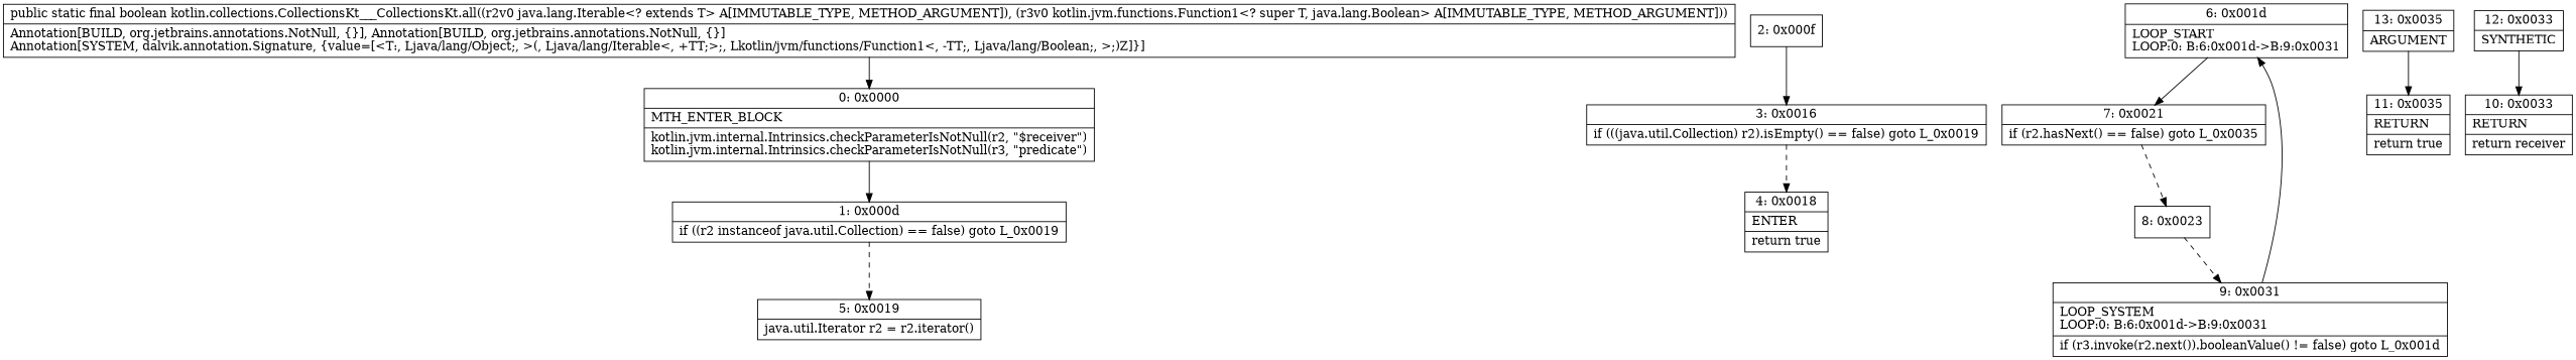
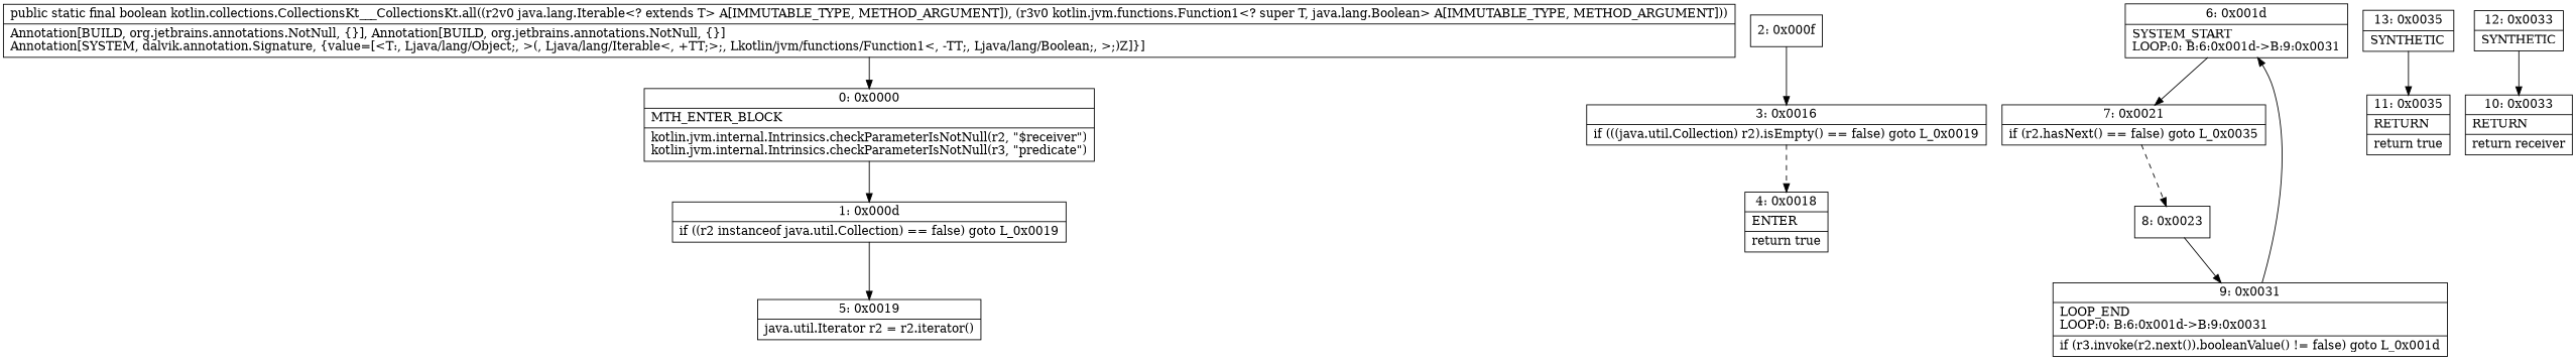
  digraph {
    node [shape=record]
    n1 [label="{0\:\ 0x0000|MTH_ENTER_BLOCK\l|kotlin.jvm.internal.Intrinsics.checkParameterIsNotNull(r2, \"$receiver\")\lkotlin.jvm.internal.Intrinsics.checkParameterIsNotNull(r3, \"predicate\")\l}"]
    n2 [label="{1\:\ 0x000d|if ((r2 instanceof java.util.Collection) == false) goto L_0x0019\l}"]
    n3 [label="{5\:\ 0x0019|java.util.Iterator r2 = r2.iterator()\l}"]
    n4 [label="{2\:\ 0x000f}"]
    n5 [label="{3\:\ 0x0016|if (((java.util.Collection) r2).isEmpty() == false) goto L_0x0019\l}"]
    n6 [label="{4\:\ 0x0018|ENTER\l|return true\l}"]
-   n7 [label="{6\:\ 0x001d|LOOP_START\lLOOP:0: B:6:0x001d\-\>B:9:0x0031\l}"]
+   n7 [label="{6\:\ 0x001d|SYSTEM_START\lLOOP:0: B:6:0x001d\-\>B:9:0x0031\l}"]
    n8 [label="{7\:\ 0x0021|if (r2.hasNext() == false) goto L_0x0035\l}"]
    n9 [label="{8\:\ 0x0023}"]
-   n10 [label="{9\:\ 0x0031|LOOP_SYSTEM\lLOOP:0: B:6:0x001d\-\>B:9:0x0031\l|if (r3.invoke(r2.next()).booleanValue() != false) goto L_0x001d\l}"]
-   n11 [label="{13\:\ 0x0035|ARGUMENT\l}"]
+   n10 [label="{9\:\ 0x0031|LOOP_END\lLOOP:0: B:6:0x001d\-\>B:9:0x0031\l|if (r3.invoke(r2.next()).booleanValue() != false) goto L_0x001d\l}"]
+   n11 [label="{13\:\ 0x0035|SYNTHETIC\l}"]
    n12 [label="{11\:\ 0x0035|RETURN\l|return true\l}"]
    n13 [label="{12\:\ 0x0033|SYNTHETIC\l}"]
    n14 [label="{10\:\ 0x0033|RETURN\l|return receiver\l}"]
    n15 [label="{public static final boolean kotlin.collections.CollectionsKt___CollectionsKt.all((r2v0 java.lang.Iterable\<? extends T\> A[IMMUTABLE_TYPE, METHOD_ARGUMENT]), (r3v0 kotlin.jvm.functions.Function1\<? super T, java.lang.Boolean\> A[IMMUTABLE_TYPE, METHOD_ARGUMENT]))  | Annotation[BUILD, org.jetbrains.annotations.NotNull, \{\}], Annotation[BUILD, org.jetbrains.annotations.NotNull, \{\}]\lAnnotation[SYSTEM, dalvik.annotation.Signature, \{value=[\<T:, Ljava\/lang\/Object;, \>(, Ljava\/lang\/Iterable\<, +TT;\>;, Lkotlin\/jvm\/functions\/Function1\<, \-TT;, Ljava\/lang\/Boolean;, \>;)Z]\}]\l}"]
    n1 -> n2
-   n2 -> n3 [style=dashed]
+   n2 -> n3
    n4 -> n5
    n5 -> n6 [style=dashed]
    n7 -> n8
    n8 -> n9 [style=dashed]
-   n9 -> n10 [style=dashed]
+   n9 -> n10
    n10 -> n7
    n11 -> n12
    n13 -> n14
    n15 -> n1
  }
